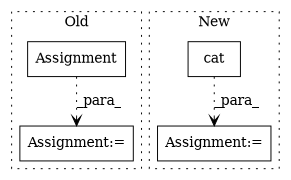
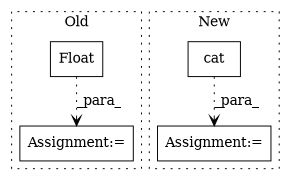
  digraph {
    node [a=32 l=1 shape=box]
    edge [arrowhead=vee style=dotted]
-   n1 [l=7 label=Assignment s=3690]
+   n1 [l=7 label=Float s=3690]
    n2 [a=7 label="Assignment:=" s=3662]
    n3 [l="4,1" label=cat s="3550,3582"]
    n4 [a=7 label="Assignment:=" s=3543]
    subgraph cluster_1 {
      label=Old
      style=dotted
      n1
      n2
    }
    subgraph cluster_2 {
      label=New
      style=dotted
      n3
      n4
    }
    n1 -> n2 [label=_para_]
    n3 -> n4 [label=_para_]
  }
